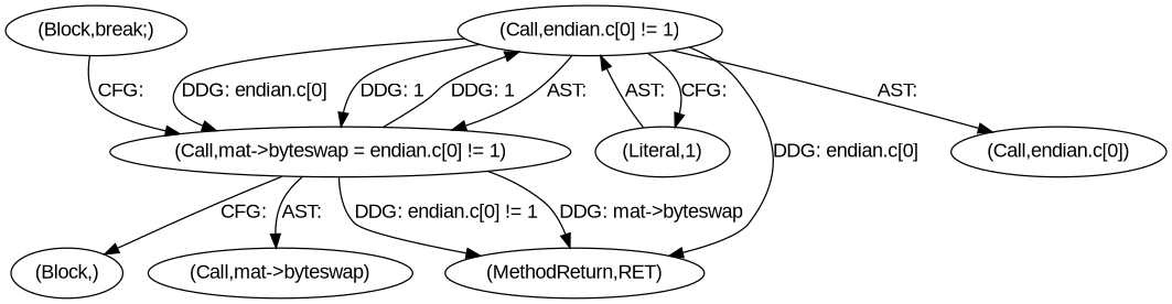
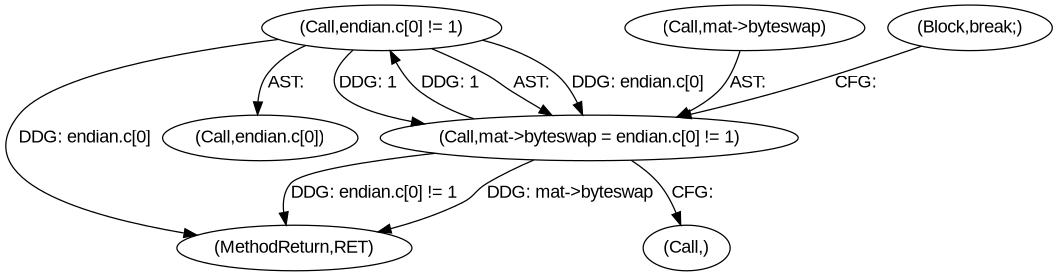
  digraph {
    fontname="Liberation Sans"
    node [fontname="Liberation Sans"]
    edge [fontname="Liberation Sans"]
    n1 [label="(Call,endian.c[0] != 1)"]
    n2 [label="(Call,mat->byteswap = endian.c[0] != 1)"]
-   n3 [label="(Literal,1)"]
    n4 [label="(MethodReturn,RET)"]
    n5 [label="(Call,endian.c[0])"]
-   n6 [label="(Block,)"]
+   n6 [label="(Call,)"]
    n7 [label="(Call,mat->byteswap)"]
    n8 [label="(Block,break;)"]
    n1 -> n2 [label="AST: "]
    n1 -> n2 [label="DDG: endian.c[0]"]
    n1 -> n2 [label="DDG: 1"]
-   n1 -> n3 [label="CFG: "]
    n1 -> n4 [label="DDG: endian.c[0]"]
    n1 -> n5 [label="AST: "]
    n2 -> n1 [label="DDG: 1"]
    n2 -> n4 [label="DDG: mat->byteswap"]
    n2 -> n4 [label="DDG: endian.c[0] != 1"]
    n2 -> n6 [label="CFG: "]
-   n3 -> n1 [label="AST: "]
-   n2 -> n7 [label="AST: "]
+   n7 -> n2 [label="AST: "]
    n8 -> n2 [label="CFG: "]
  }
